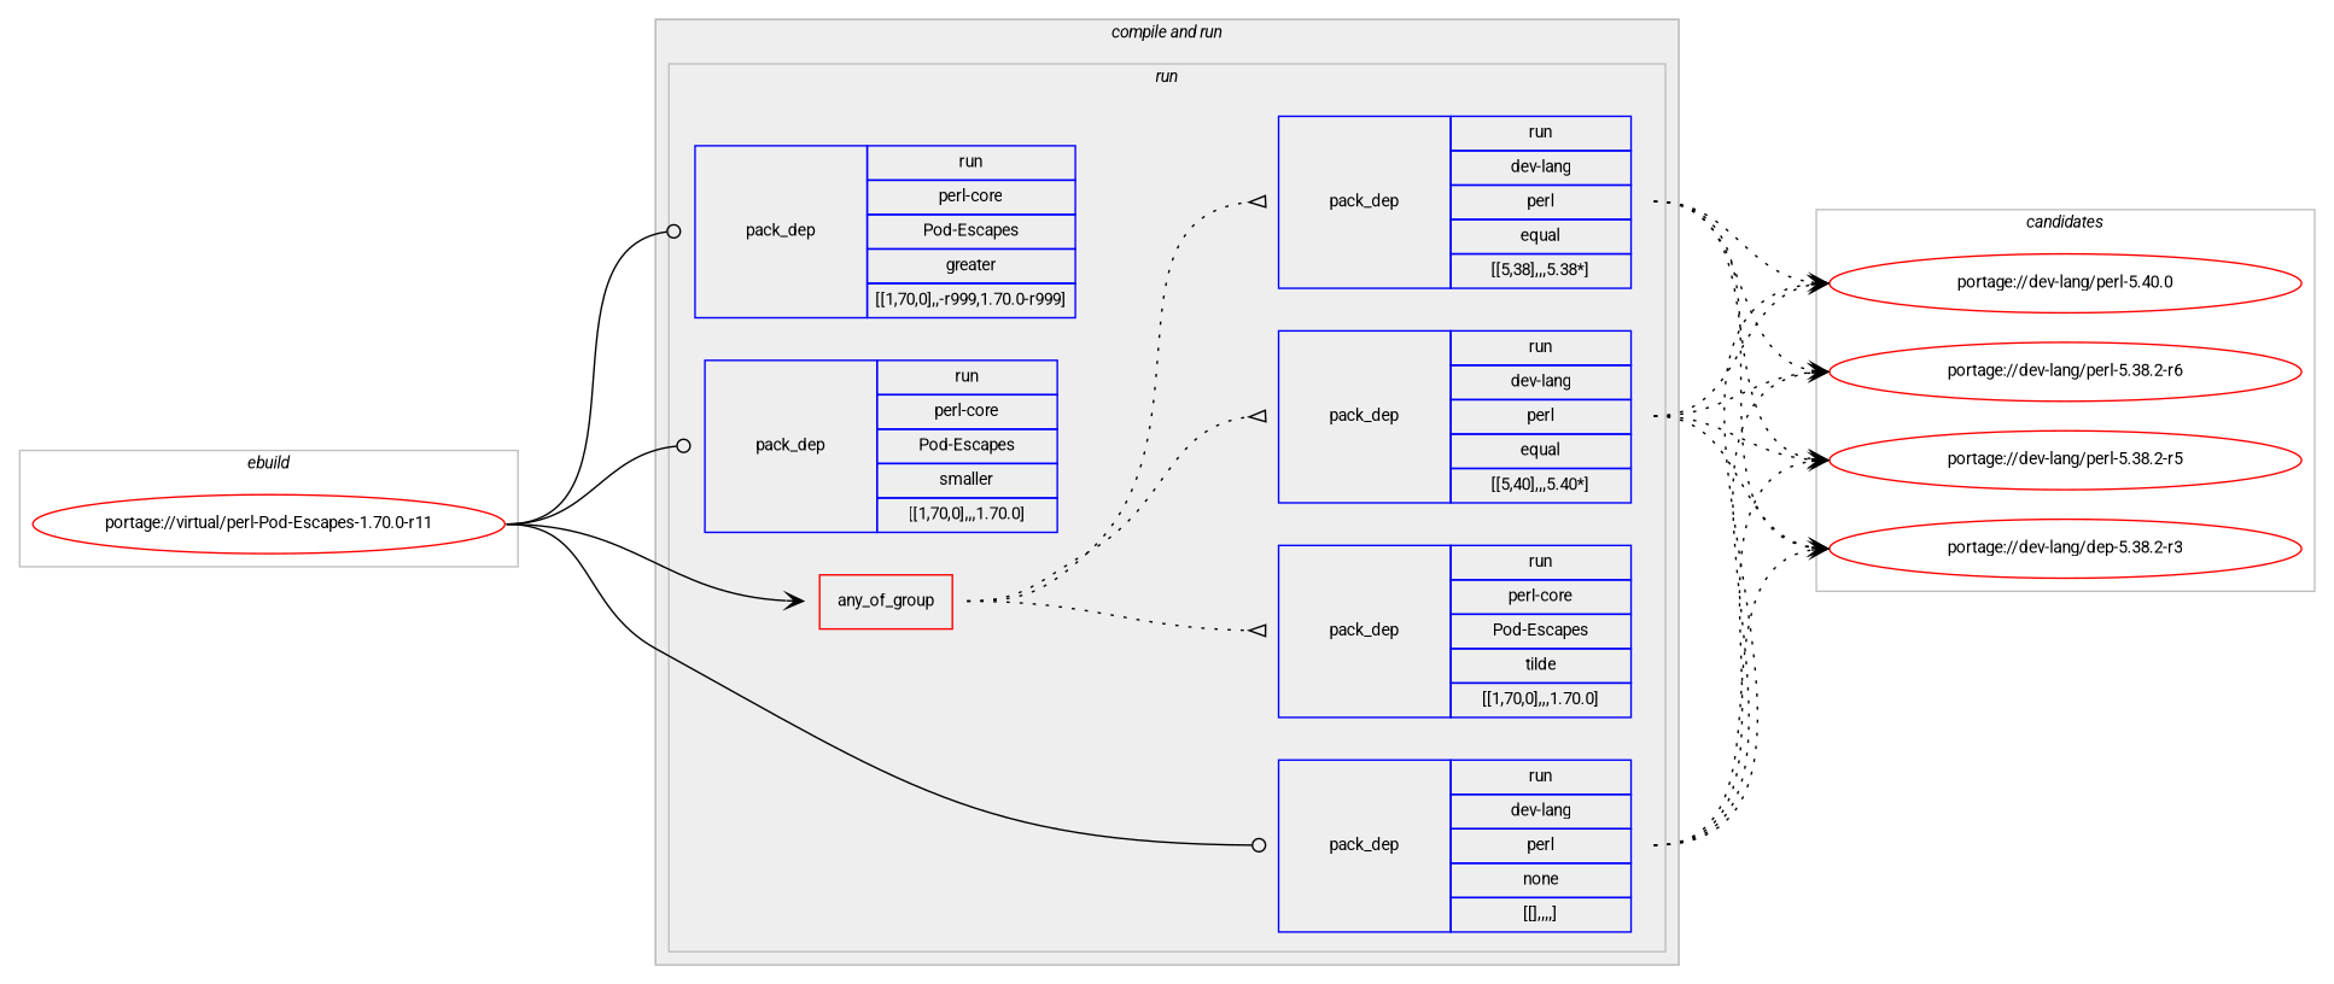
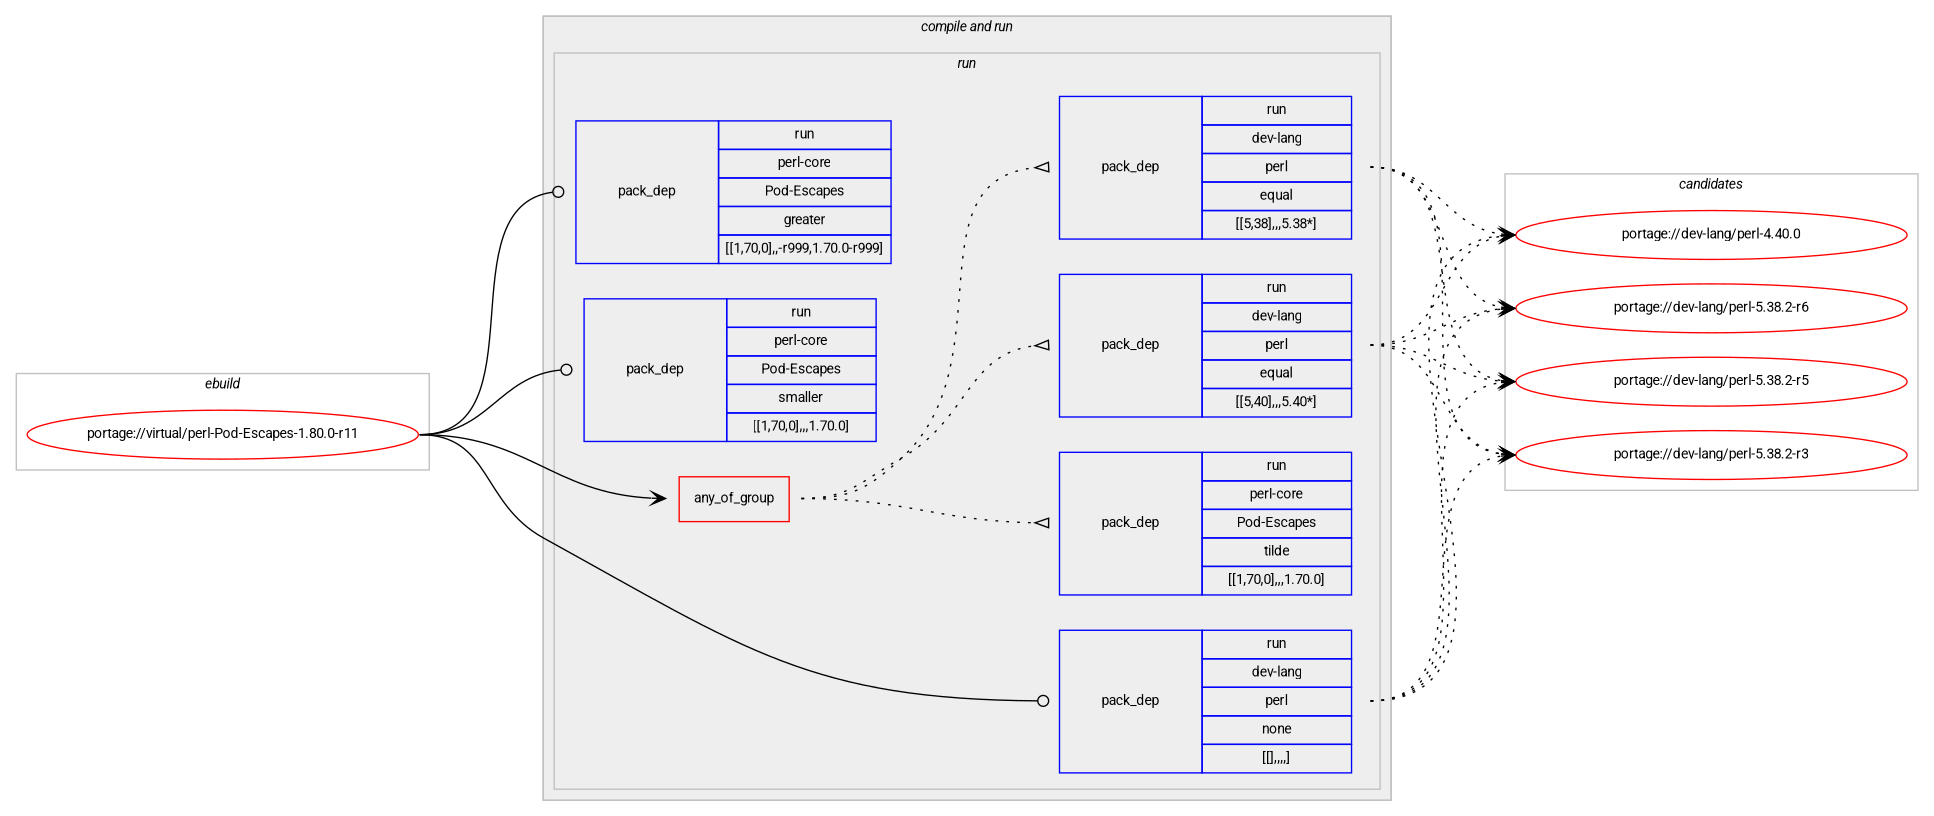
  digraph {
    compound=true
    concentrate=true
    fontname=Roboto
    fontsize=10
    newrank=true
    rankdir=LR
    ranksep=1.5
    node [color=red fontname=Roboto fontsize=10 shape=none]
    edge [arrowhead=vee fontname=Roboto headport=w style=dotted tailport=e weight=100]
-   n1 [label="portage://virtual/perl-Pod-Escapes-1.70.0-r11" width=4 shape=""]
+   n1 [label="portage://virtual/perl-Pod-Escapes-1.80.0-r11" width=4 shape=""]
    n2 [color=blue label=<<TABLE BORDER="0" CELLBORDER="1" CELLSPACING="0" CELLPADDING="4" WIDTH="220"><TR><TD ROWSPAN="6" CELLPADDING="30">pack_dep</TD></TR><TR><TD WIDTH="110">run</TD></TR><TR><TD>dev-lang</TD></TR><TR><TD>perl</TD></TR><TR><TD>equal</TD></TR><TR><TD>[[5,40],,,5.40*]</TD></TR></TABLE>>]
    n3 [color=blue label=<<TABLE BORDER="0" CELLBORDER="1" CELLSPACING="0" CELLPADDING="4" WIDTH="220"><TR><TD ROWSPAN="6" CELLPADDING="30">pack_dep</TD></TR><TR><TD WIDTH="110">run</TD></TR><TR><TD>dev-lang</TD></TR><TR><TD>perl</TD></TR><TR><TD>equal</TD></TR><TR><TD>[[5,38],,,5.38*]</TD></TR></TABLE>>]
    n4 [color=blue label=<<TABLE BORDER="0" CELLBORDER="1" CELLSPACING="0" CELLPADDING="4" WIDTH="220"><TR><TD ROWSPAN="6" CELLPADDING="30">pack_dep</TD></TR><TR><TD WIDTH="110">run</TD></TR><TR><TD>perl-core</TD></TR><TR><TD>Pod-Escapes</TD></TR><TR><TD>tilde</TD></TR><TR><TD>[[1,70,0],,,1.70.0]</TD></TR></TABLE>>]
    n5 [label=<<TABLE BORDER="0" CELLBORDER="1" CELLSPACING="0" CELLPADDING="4"><TR><TD CELLPADDING="10">any_of_group</TD></TR></TABLE>>]
    n6 [color=blue label=<<TABLE BORDER="0" CELLBORDER="1" CELLSPACING="0" CELLPADDING="4" WIDTH="220"><TR><TD ROWSPAN="6" CELLPADDING="30">pack_dep</TD></TR><TR><TD WIDTH="110">run</TD></TR><TR><TD>dev-lang</TD></TR><TR><TD>perl</TD></TR><TR><TD>none</TD></TR><TR><TD>[[],,,,]</TD></TR></TABLE>>]
    n7 [color=blue label=<<TABLE BORDER="0" CELLBORDER="1" CELLSPACING="0" CELLPADDING="4" WIDTH="220"><TR><TD ROWSPAN="6" CELLPADDING="30">pack_dep</TD></TR><TR><TD WIDTH="110">run</TD></TR><TR><TD>perl-core</TD></TR><TR><TD>Pod-Escapes</TD></TR><TR><TD>greater</TD></TR><TR><TD>[[1,70,0],,-r999,1.70.0-r999]</TD></TR></TABLE>>]
    n8 [color=blue label=<<TABLE BORDER="0" CELLBORDER="1" CELLSPACING="0" CELLPADDING="4" WIDTH="220"><TR><TD ROWSPAN="6" CELLPADDING="30">pack_dep</TD></TR><TR><TD WIDTH="110">run</TD></TR><TR><TD>perl-core</TD></TR><TR><TD>Pod-Escapes</TD></TR><TR><TD>smaller</TD></TR><TR><TD>[[1,70,0],,,1.70.0]</TD></TR></TABLE>>]
-   n9 [label="portage://dev-lang/perl-5.40.0" width=4 shape=""]
+   n9 [label="portage://dev-lang/perl-4.40.0" width=4 shape=""]
    n10 [label="portage://dev-lang/perl-5.38.2-r6" width=4 shape=""]
    n11 [label="portage://dev-lang/perl-5.38.2-r5" width=4 shape=""]
-   n12 [label="portage://dev-lang/dep-5.38.2-r3" width=4 shape=""]
+   n12 [label="portage://dev-lang/perl-5.38.2-r3" width=4 shape=""]
    subgraph cluster_1 {
      color=gray
      label=<<i>ebuild</i>>
      n1
    }
    subgraph cluster_2 {
      color=gray
      label=<<i>dependencies</i>>
      subgraph cluster_3 {
        color=gray
        fillcolor="#eeeeee"
        label=<<i>compile</i>>
        style=filled
      }
      subgraph cluster_4 {
        color=gray
        fillcolor="#eeeeee"
        label=<<i>compile and run</i>>
        style=filled
      }
      subgraph cluster_5 {
        color=gray
        fillcolor="#eeeeee"
        label=<<i>run</i>>
        style=filled
        subgraph sub_6 {
          color=gray
          fillcolor="#eeeeee"
          label=<<i>run</i>>
          style=filled
          n5
          subgraph sub_7 {
            color=gray
            fillcolor="#eeeeee"
            label=<<i>run</i>>
            style=filled
            n2
          }
          subgraph sub_8 {
            color=gray
            fillcolor="#eeeeee"
            label=<<i>run</i>>
            style=filled
            n3
          }
          subgraph sub_9 {
            color=gray
            fillcolor="#eeeeee"
            label=<<i>run</i>>
            style=filled
            n4
          }
        }
        subgraph sub_10 {
          color=gray
          fillcolor="#eeeeee"
          label=<<i>run</i>>
          style=filled
          n6
        }
        subgraph sub_11 {
          color=gray
          fillcolor="#eeeeee"
          label=<<i>run</i>>
          style=filled
          n7
        }
        subgraph sub_12 {
          color=gray
          fillcolor="#eeeeee"
          label=<<i>run</i>>
          style=filled
          n8
        }
      }
    }
    subgraph cluster_13 {
      color=gray
      label=<<i>candidates</i>>
      rank=same
      subgraph sub_14 {
        color=black
        label=<<i>candidates</i>>
        nodesep=1
        rank=same
        n9
        n10
        n11
        n12
      }
      subgraph sub_15 {
        color=black
        label=<<i>candidates</i>>
        nodesep=1
        rank=same
        n9
        n10
        n11
        n12
      }
      subgraph sub_16 {
        color=black
        label=<<i>candidates</i>>
        nodesep=1
        rank=same
      }
      subgraph sub_17 {
        color=black
        label=<<i>candidates</i>>
        nodesep=1
        rank=same
        n9
        n10
        n11
        n12
      }
      subgraph sub_18 {
        color=black
        label=<<i>candidates</i>>
        nodesep=1
        rank=same
      }
      subgraph sub_19 {
        color=black
        label=<<i>candidates</i>>
        nodesep=1
        rank=same
      }
    }
    n1 -> n5 [style=solid weight=20]
    n1 -> n6 [arrowhead=odot style=solid weight=20]
    n1 -> n7 [arrowhead=odot style=solid weight=20]
    n1 -> n8 [arrowhead=odot style=solid weight=20]
    n2 -> n9
    n2 -> n10
    n2 -> n11
    n2 -> n12
    n3 -> n9
    n3 -> n10
    n3 -> n11
    n3 -> n12
    n5 -> n2 [arrowhead=oinv weight=20]
    n5 -> n3 [arrowhead=oinv weight=20]
    n5 -> n4 [arrowhead=oinv weight=20]
    n6 -> n9
    n6 -> n10
    n6 -> n11
    n6 -> n12
  }
